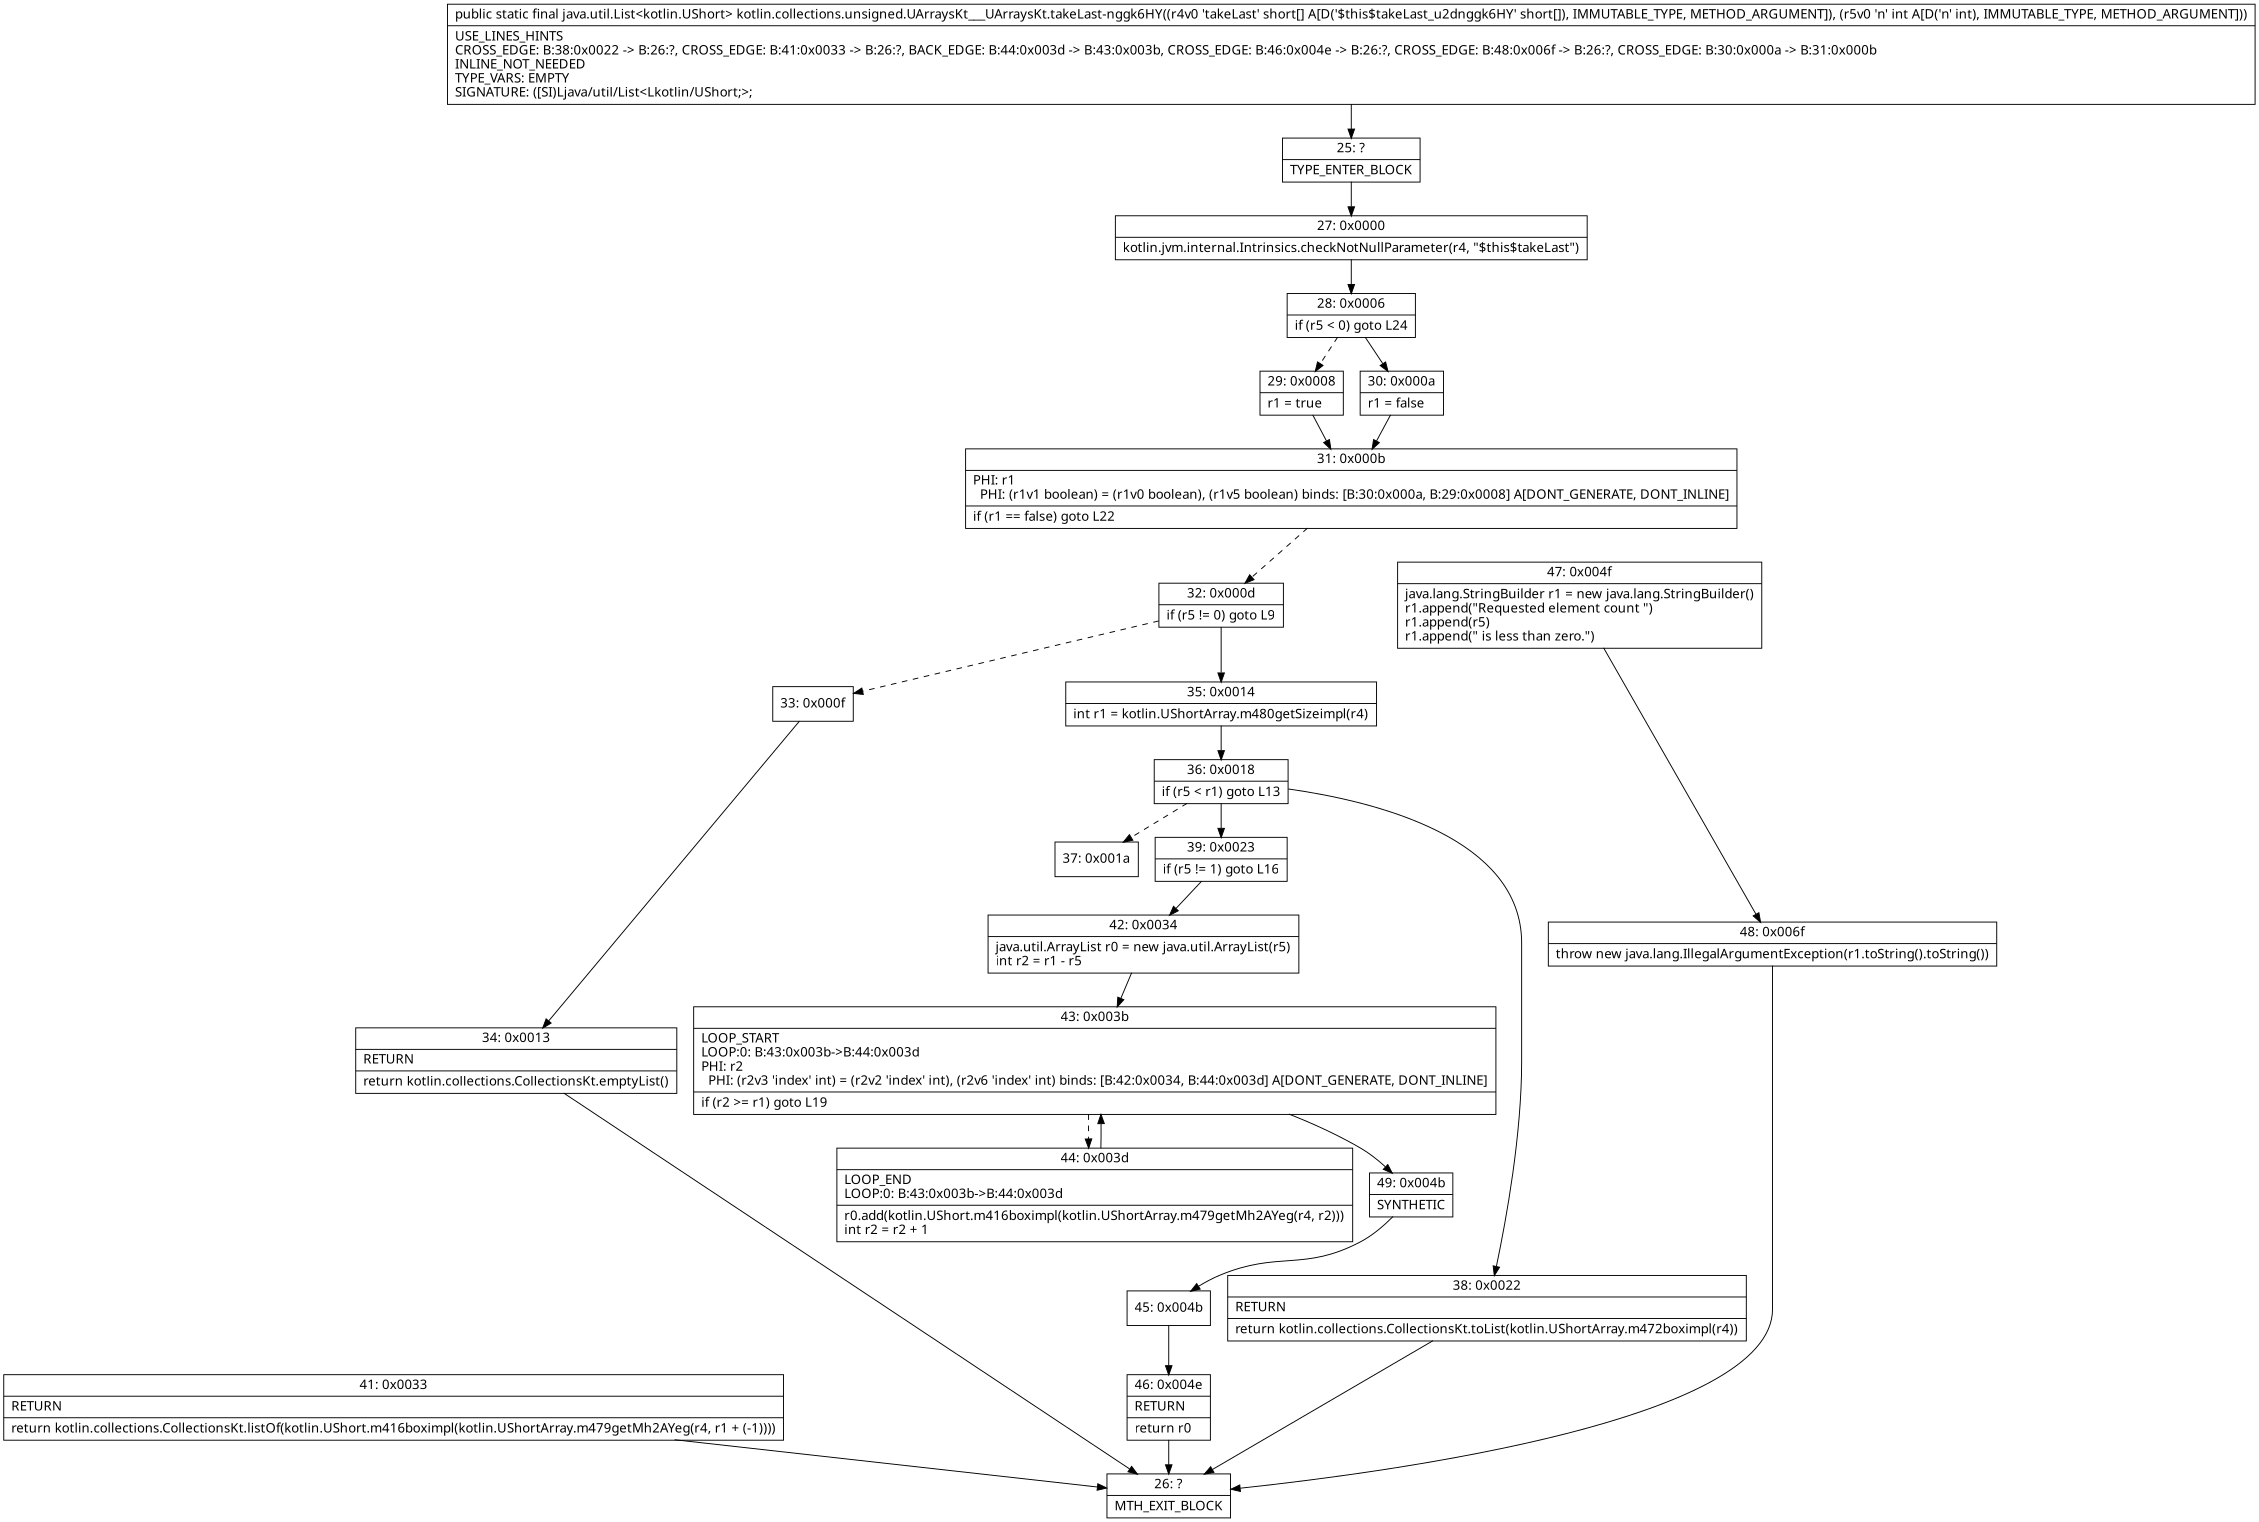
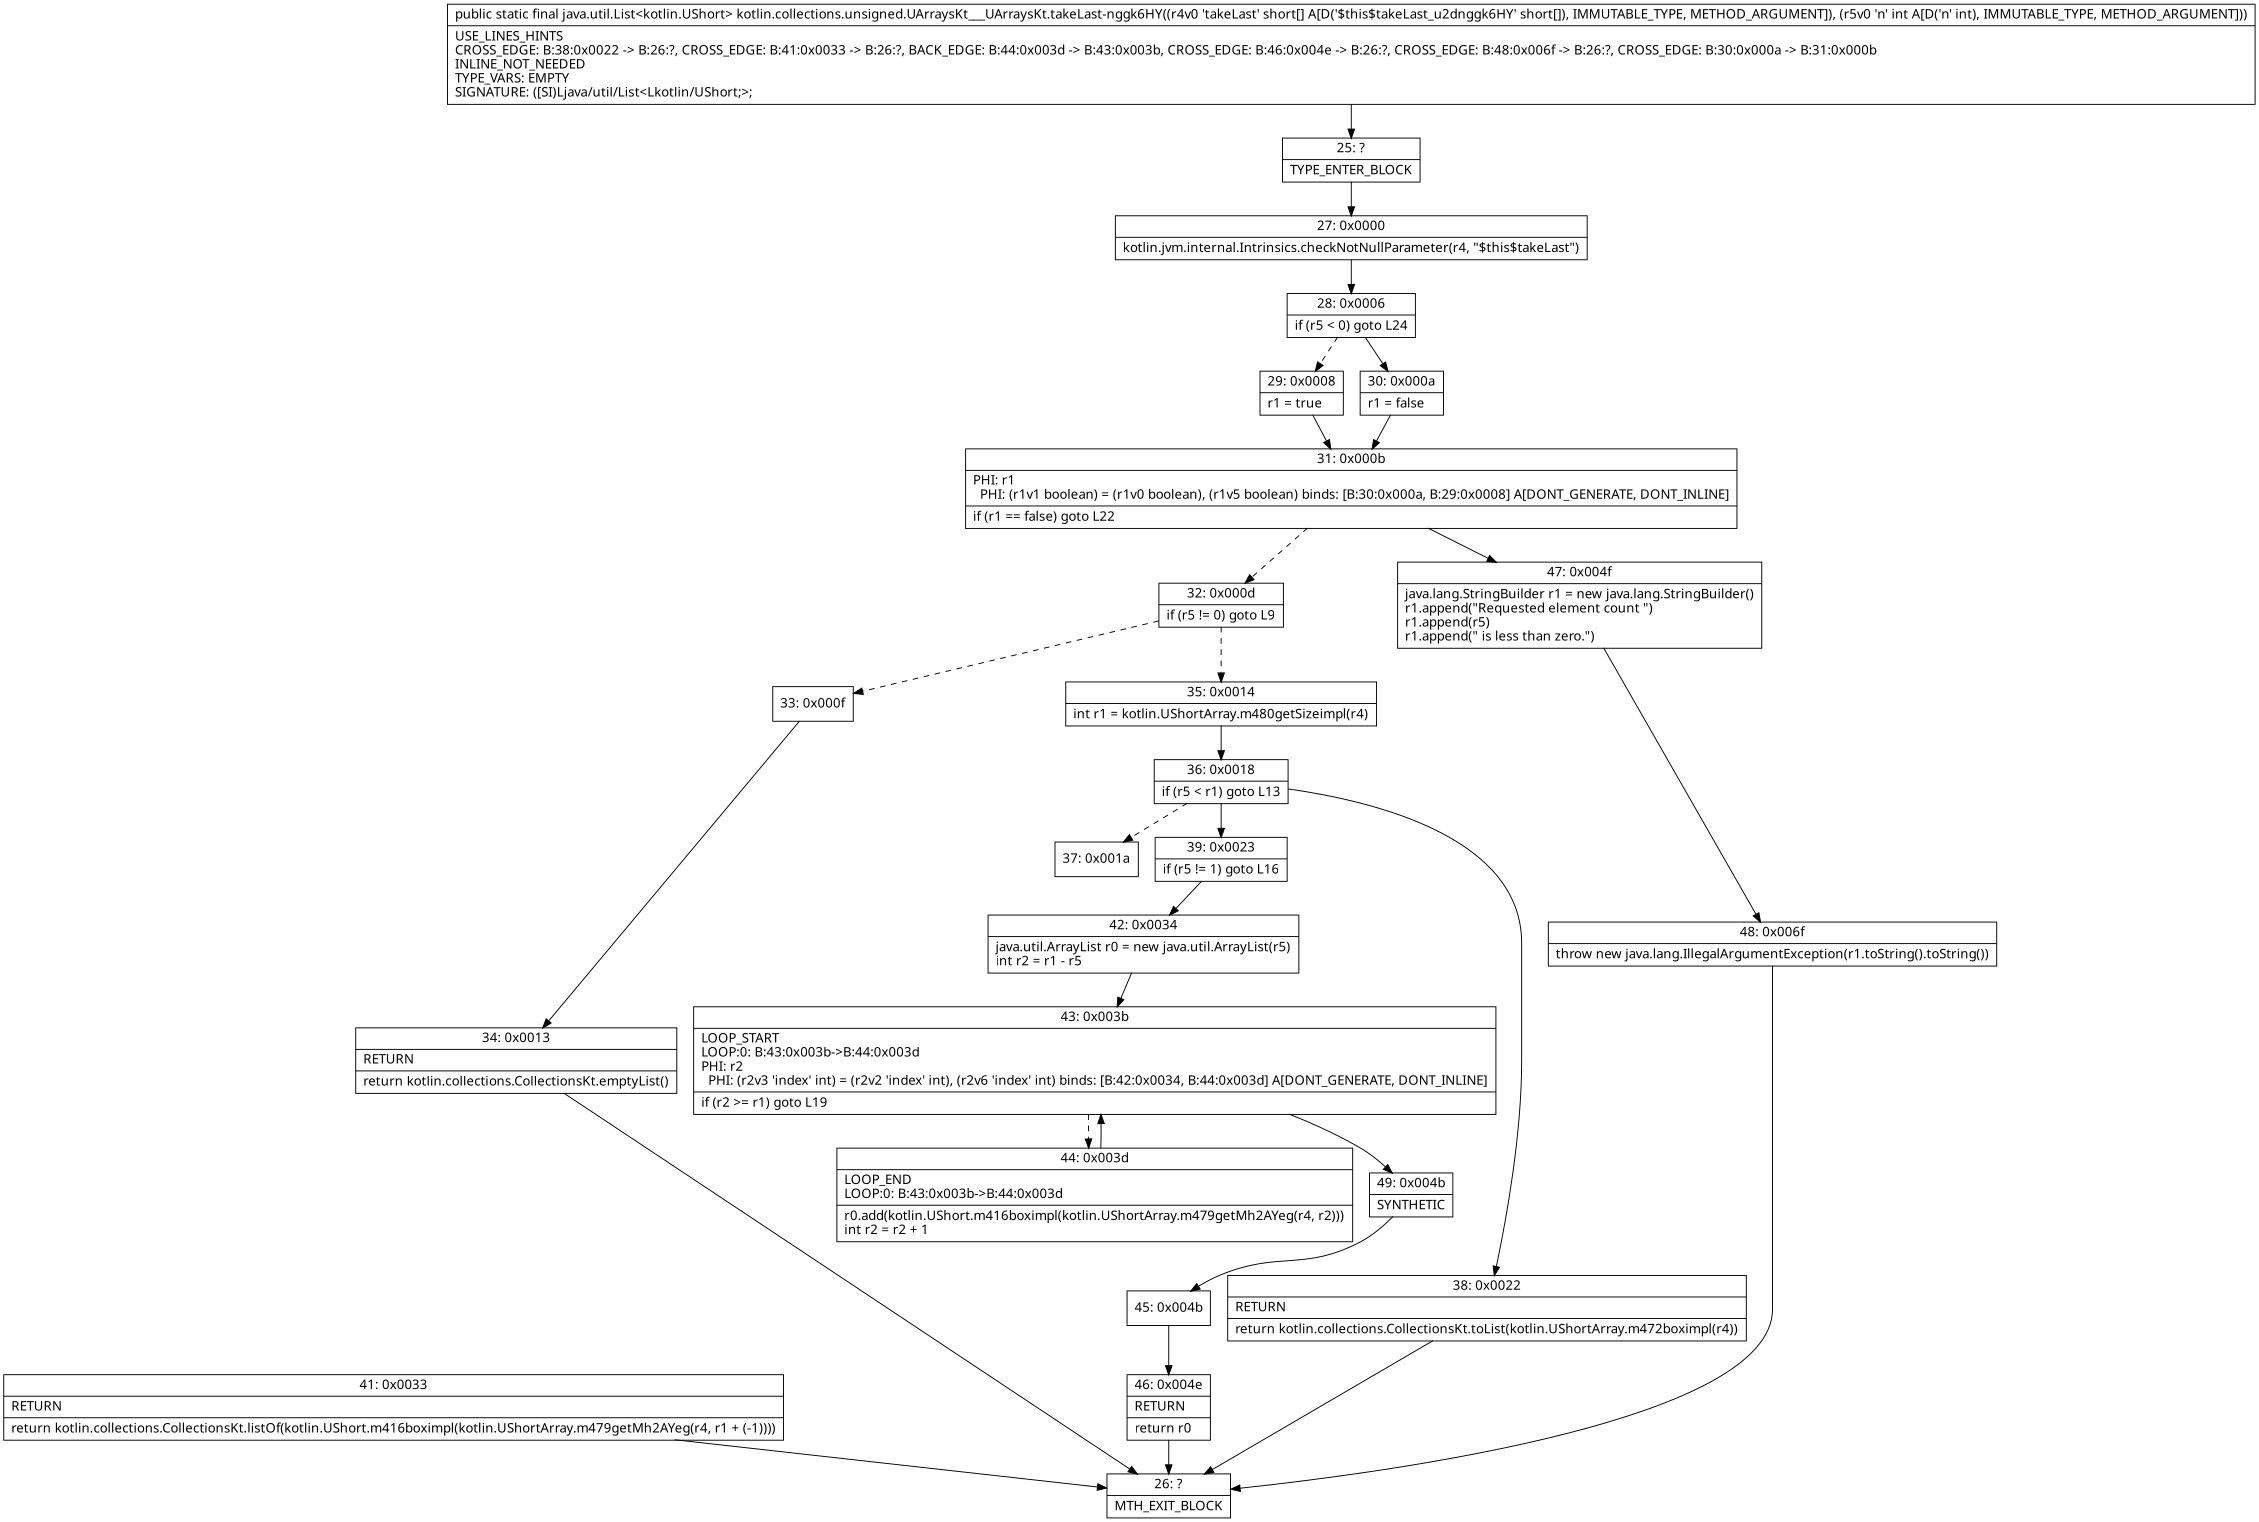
  digraph {
    fontname="Noto Sans"
    node [fontname="Noto Sans" shape=record]
    edge [fontname="Noto Sans"]
    n1 [label="{25\:\ ?|TYPE_ENTER_BLOCK\l}"]
    n2 [label="{27\:\ 0x0000|kotlin.jvm.internal.Intrinsics.checkNotNullParameter(r4, \"$this$takeLast\")\l}"]
    n3 [label="{28\:\ 0x0006|if (r5 \< 0) goto L24\l}"]
    n4 [label="{29\:\ 0x0008|r1 = true\l}"]
    n5 [label="{30\:\ 0x000a|r1 = false\l}"]
    n6 [label="{31\:\ 0x000b|PHI: r1 \l  PHI: (r1v1 boolean) = (r1v0 boolean), (r1v5 boolean) binds: [B:30:0x000a, B:29:0x0008] A[DONT_GENERATE, DONT_INLINE]\l|if (r1 == false) goto L22\l}"]
    n7 [label="{32\:\ 0x000d|if (r5 != 0) goto L9\l}"]
    n8 [label="{47\:\ 0x004f|java.lang.StringBuilder r1 = new java.lang.StringBuilder()\lr1.append(\"Requested element count \")\lr1.append(r5)\lr1.append(\" is less than zero.\")\l}"]
    n9 [label="{33\:\ 0x000f}"]
    n10 [label="{35\:\ 0x0014|int r1 = kotlin.UShortArray.m480getSizeimpl(r4)\l}"]
    n11 [label="{48\:\ 0x006f|throw new java.lang.IllegalArgumentException(r1.toString().toString())\l}"]
    n12 [label="{34\:\ 0x0013|RETURN\l|return kotlin.collections.CollectionsKt.emptyList()\l}"]
    n13 [label="{36\:\ 0x0018|if (r5 \< r1) goto L13\l}"]
    n14 [label="{26\:\ ?|MTH_EXIT_BLOCK\l}"]
    n15 [label="{37\:\ 0x001a}"]
    n16 [label="{39\:\ 0x0023|if (r5 != 1) goto L16\l}"]
    n17 [label="{38\:\ 0x0022|RETURN\l|return kotlin.collections.CollectionsKt.toList(kotlin.UShortArray.m472boximpl(r4))\l}"]
    n18 [label="{42\:\ 0x0034|java.util.ArrayList r0 = new java.util.ArrayList(r5)\lint r2 = r1 \- r5\l}"]
    n19 [label="{43\:\ 0x003b|LOOP_START\lLOOP:0: B:43:0x003b\-\>B:44:0x003d\lPHI: r2 \l  PHI: (r2v3 'index' int) = (r2v2 'index' int), (r2v6 'index' int) binds: [B:42:0x0034, B:44:0x003d] A[DONT_GENERATE, DONT_INLINE]\l|if (r2 \>= r1) goto L19\l}"]
    n20 [label="{41\:\ 0x0033|RETURN\l|return kotlin.collections.CollectionsKt.listOf(kotlin.UShort.m416boximpl(kotlin.UShortArray.m479getMh2AYeg(r4, r1 + (\-1))))\l}"]
    n21 [label="{44\:\ 0x003d|LOOP_END\lLOOP:0: B:43:0x003b\-\>B:44:0x003d\l|r0.add(kotlin.UShort.m416boximpl(kotlin.UShortArray.m479getMh2AYeg(r4, r2)))\lint r2 = r2 + 1\l}"]
    n22 [label="{49\:\ 0x004b|SYNTHETIC\l}"]
    n23 [label="{45\:\ 0x004b}"]
    n24 [label="{46\:\ 0x004e|RETURN\l|return r0\l}"]
    n25 [label="{public static final java.util.List\<kotlin.UShort\> kotlin.collections.unsigned.UArraysKt___UArraysKt.takeLast\-nggk6HY((r4v0 'takeLast' short[] A[D('$this$takeLast_u2dnggk6HY' short[]), IMMUTABLE_TYPE, METHOD_ARGUMENT]), (r5v0 'n' int A[D('n' int), IMMUTABLE_TYPE, METHOD_ARGUMENT]))  | USE_LINES_HINTS\lCROSS_EDGE: B:38:0x0022 \-\> B:26:?, CROSS_EDGE: B:41:0x0033 \-\> B:26:?, BACK_EDGE: B:44:0x003d \-\> B:43:0x003b, CROSS_EDGE: B:46:0x004e \-\> B:26:?, CROSS_EDGE: B:48:0x006f \-\> B:26:?, CROSS_EDGE: B:30:0x000a \-\> B:31:0x000b\lINLINE_NOT_NEEDED\lTYPE_VARS: EMPTY\lSIGNATURE: ([SI)Ljava\/util\/List\<Lkotlin\/UShort;\>;\l}"]
    n1 -> n2
    n2 -> n3
    n3 -> n4 [style=dashed]
    n3 -> n5
    n4 -> n6
    n5 -> n6
    n6 -> n7 [style=dashed]
+   n6 -> n8
    n7 -> n9 [style=dashed]
-   n7 -> n10
+   n7 -> n10 [style=dashed]
    n8 -> n11
    n9 -> n12
    n10 -> n13
    n11 -> n14
    n12 -> n14
    n13 -> n15 [style=dashed]
    n13 -> n16
    n13 -> n17
    n16 -> n18
    n17 -> n14
    n18 -> n19
    n19 -> n21 [style=dashed]
    n19 -> n22
    n20 -> n14
    n21 -> n19
    n22 -> n23
    n23 -> n24
    n24 -> n14
    n25 -> n1
  }
